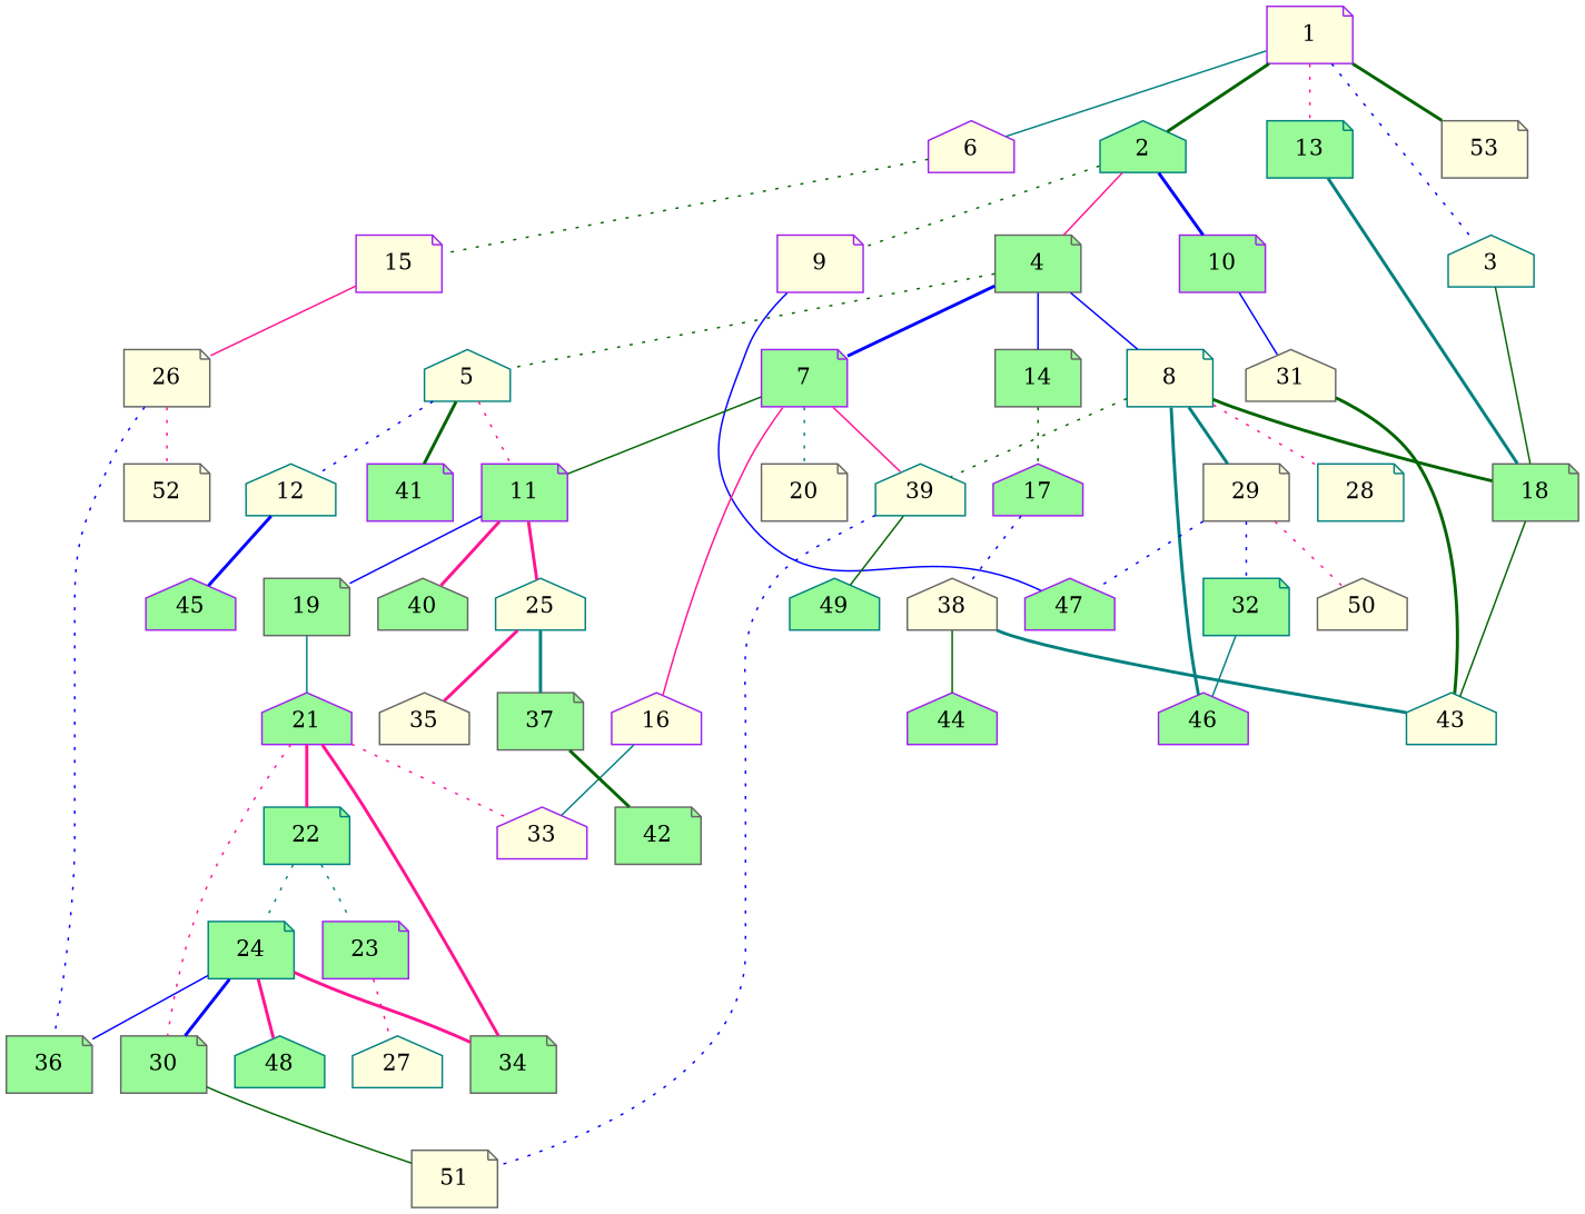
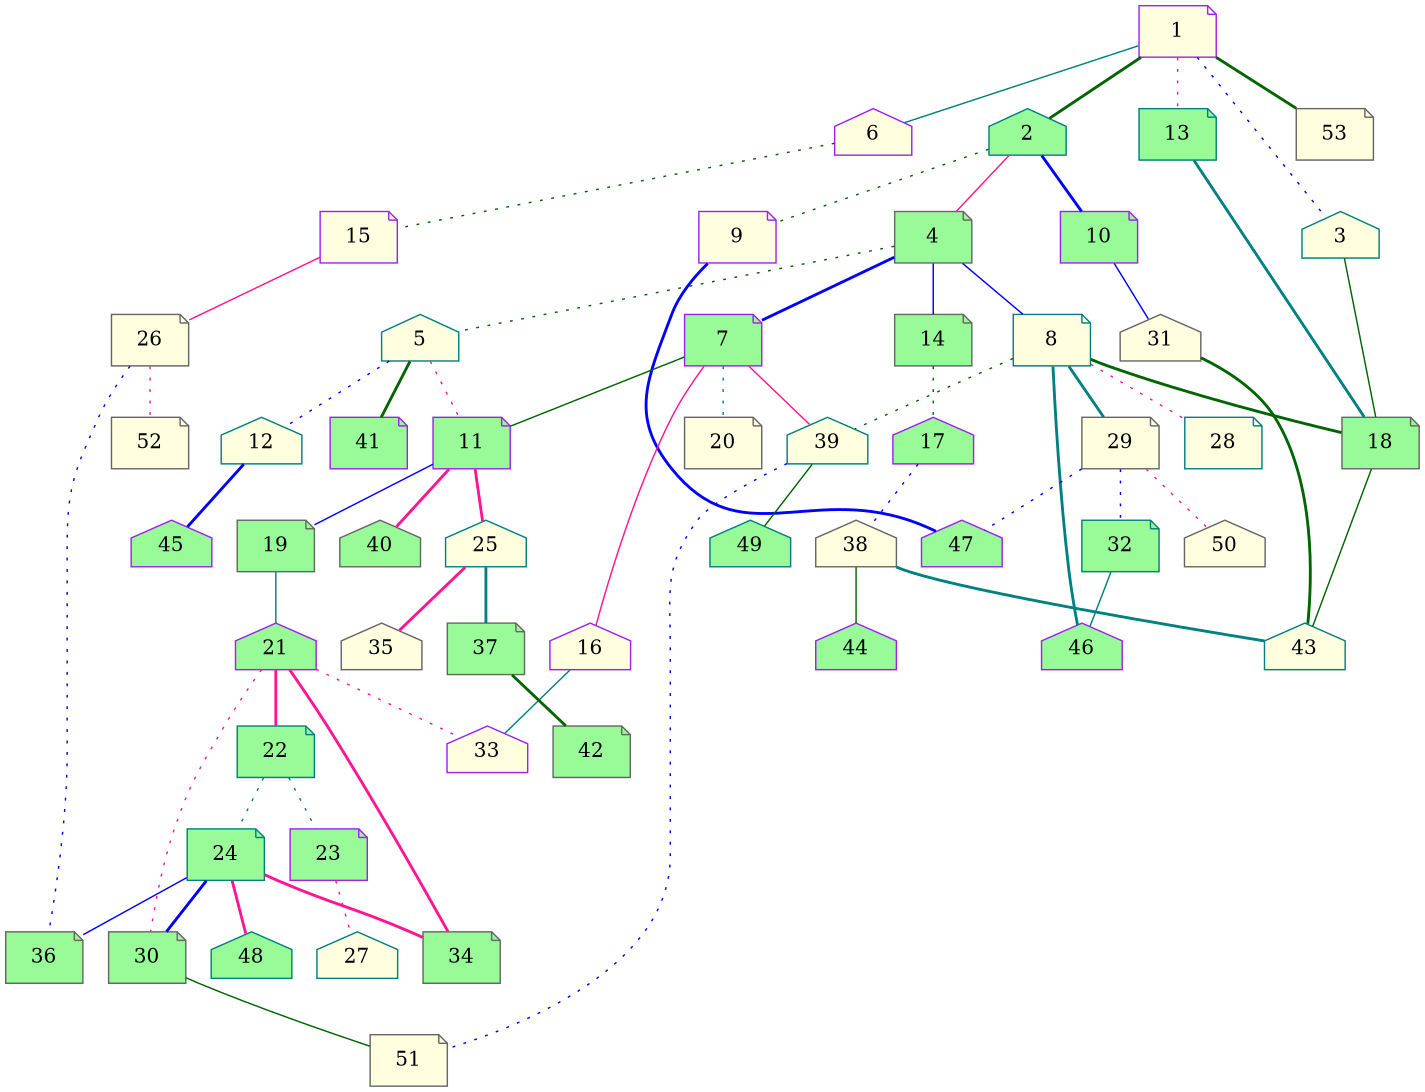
  graph {
    node [color=gray40 fillcolor=palegreen shape=note style=filled]
    edge [color=deeppink style=bold]
    1 [color=purple fillcolor=lightyellow]
    2 [color=teal shape=house]
    3 [color=teal fillcolor=lightyellow shape=house]
    6 [color=purple fillcolor=lightyellow shape=house]
    13 [color=teal]
    53 [fillcolor=lightyellow]
    4
    9 [color=purple fillcolor=lightyellow]
    10 [color=purple]
    18
    15 [color=purple fillcolor=lightyellow]
    5 [color=teal fillcolor=lightyellow shape=house]
    7 [color=purple]
    8 [color=teal fillcolor=lightyellow]
    14
    47 [color=purple shape=house]
    31 [fillcolor=lightyellow shape=house]
    43 [color=teal fillcolor=lightyellow shape=house]
    11 [color=purple]
    12 [color=teal fillcolor=lightyellow shape=house]
    41 [color=purple]
    16 [color=purple fillcolor=lightyellow shape=house]
    20 [fillcolor=lightyellow]
    39 [color=teal fillcolor=lightyellow shape=house]
    28 [color=teal fillcolor=lightyellow]
    29 [fillcolor=lightyellow]
    46 [color=purple shape=house]
    17 [color=purple shape=house]
    19
    25 [color=teal fillcolor=lightyellow shape=house]
    40 [shape=house]
    45 [color=purple shape=house]
    26 [fillcolor=lightyellow]
    33 [color=purple fillcolor=lightyellow shape=house]
    51 [fillcolor=lightyellow]
    49 [color=teal shape=house]
    32 [color=teal]
    50 [fillcolor=lightyellow shape=house]
    37
    42
    21 [color=purple shape=house]
    35 [fillcolor=lightyellow shape=house]
    38 [fillcolor=lightyellow shape=house]
    36
    52 [fillcolor=lightyellow]
    44 [color=purple shape=house]
    22 [color=teal]
    30
    34
    23 [color=purple]
    24 [color=teal]
    27 [color=teal fillcolor=lightyellow shape=house]
    48 [color=teal shape=house]
    1 -- 2 [color=darkgreen]
    1 -- 3 [color=blue style=dotted]
    1 -- 6 [color=teal style=solid]
    1 -- 13 [style=dotted]
    1 -- 53 [color=darkgreen]
    2 -- 4 [style=solid]
    2 -- 9 [color=darkgreen style=dotted]
    2 -- 10 [color=blue]
    3 -- 18 [color=darkgreen style=solid]
    6 -- 15 [color=darkgreen style=dotted]
    13 -- 18 [color=teal]
    4 -- 5 [color=darkgreen style=dotted]
    4 -- 7 [color=blue]
    4 -- 8 [color=blue style=solid]
    4 -- 14 [color=blue style=solid]
-   9 -- 47 [color=blue style=solid]
+   9 -- 47 [color=blue]
    10 -- 31 [color=blue style=solid]
    18 -- 43 [color=darkgreen style=solid]
    15 -- 26 [style=solid]
    5 -- 11 [style=dotted]
    5 -- 12 [color=blue style=dotted]
    5 -- 41 [color=darkgreen]
    7 -- 11 [color=darkgreen style=solid]
    7 -- 16 [style=solid]
    7 -- 20 [color=teal style=dotted]
    7 -- 39 [style=solid]
    8 -- 18 [color=darkgreen]
    8 -- 39 [color=darkgreen style=dotted]
    8 -- 28 [style=dotted]
    8 -- 29 [color=teal]
    8 -- 46 [color=teal]
    14 -- 17 [color=darkgreen style=dotted]
    31 -- 43 [color=darkgreen]
    11 -- 19 [color=blue style=solid]
    11 -- 25
    11 -- 40
    12 -- 45 [color=blue]
    16 -- 33 [color=teal style=solid]
    39 -- 51 [color=blue style=dotted]
    39 -- 49 [color=darkgreen style=solid]
    29 -- 47 [color=blue style=dotted]
    29 -- 32 [color=blue style=dotted]
    29 -- 50 [style=dotted]
    17 -- 38 [color=blue style=dotted]
    19 -- 21 [color=teal style=solid]
    25 -- 37 [color=teal]
    25 -- 35
    26 -- 36 [color=blue style=dotted]
    26 -- 52 [style=dotted]
    32 -- 46 [color=teal style=solid]
    37 -- 42 [color=darkgreen]
    21 -- 33 [style=dotted]
    21 -- 22
    21 -- 30 [style=dotted]
    21 -- 34
    38 -- 43 [color=teal]
    38 -- 44 [color=darkgreen style=solid]
    22 -- 23 [color=teal style=dotted]
    22 -- 24 [color=teal style=dotted]
    30 -- 51 [color=darkgreen style=solid]
    23 -- 27 [style=dotted]
    24 -- 36 [color=blue style=solid]
    24 -- 30 [color=blue]
    24 -- 34
    24 -- 48
  }
